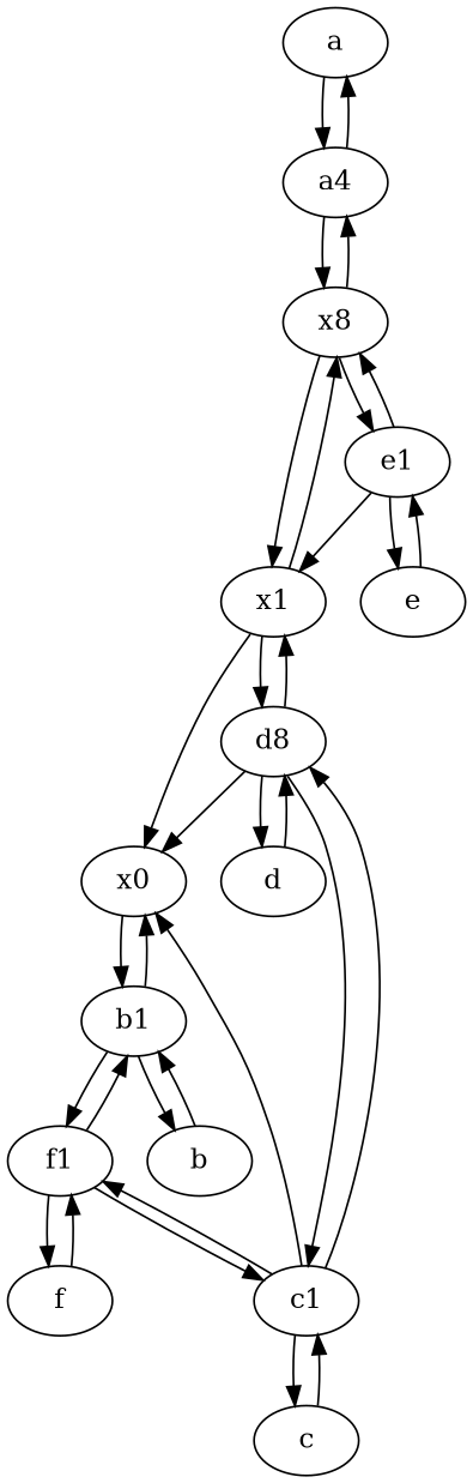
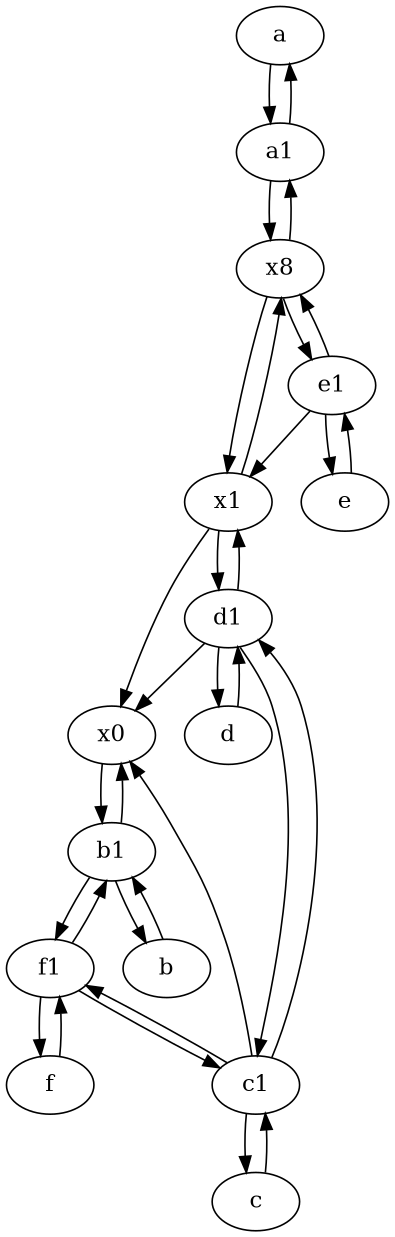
  digraph {
    a
-   a1 [label=a4]
+   a1
    n3 [label=x8]
    x0
    b1
    x1
-   d1 [label=d8]
+   d1
    f1
    b
    d
    c1
    c
    e
    e1
    f
    a -> a1
    a1 -> a
    a1 -> n3
    n3 -> a1
    n3 -> x1
    n3 -> e1
    x0 -> b1
    b1 -> x0
    b1 -> f1
    b1 -> b
    x1 -> n3
    x1 -> x0
    x1 -> d1
    d1 -> x0
    d1 -> x1
    d1 -> d
    d1 -> c1
    f1 -> b1
    f1 -> c1
    f1 -> f
    b -> b1
    d -> d1
    c1 -> x0
    c1 -> d1
    c1 -> f1
    c1 -> c
    c -> c1
    e -> e1
    e1 -> n3
    e1 -> x1
    e1 -> e
    f -> f1
  }
